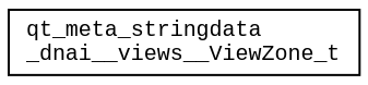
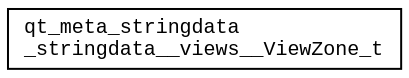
  digraph {
    rankdir=LR
    fontname="Liberation Mono"
-   n1 [color=black fillcolor=white fontname="Liberation Mono" fontsize=10 height=0.2 label="qt_meta_stringdata\l_dnai__views__ViewZone_t" shape=record style=filled width=0.4]
+   n1 [color=black fillcolor=white fontname="Liberation Mono" fontsize=10 height=0.2 label="qt_meta_stringdata\l_stringdata__views__ViewZone_t" shape=record style=filled width=0.4]
  }
